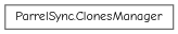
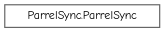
  digraph {
    rankdir=LR
    fontname="Comic Neue"
-   n1 [color=grey40 fillcolor=white fontname="Comic Neue" fontsize=10 height=0.2 label="ParrelSync.ClonesManager" shape=box style=filled width=0.4]
+   n1 [color=grey40 fillcolor=white fontname="Comic Neue" fontsize=10 height=0.2 label="ParrelSync.ParrelSync" shape=box style=filled width=0.4]
  }
